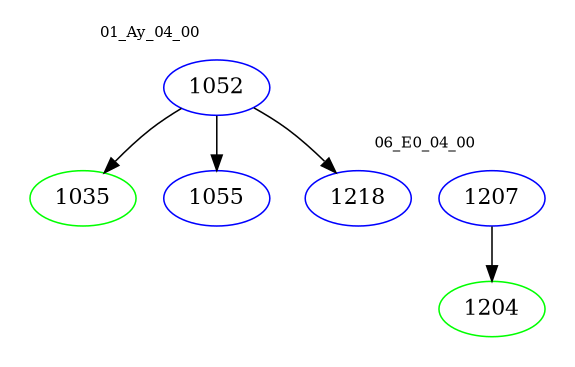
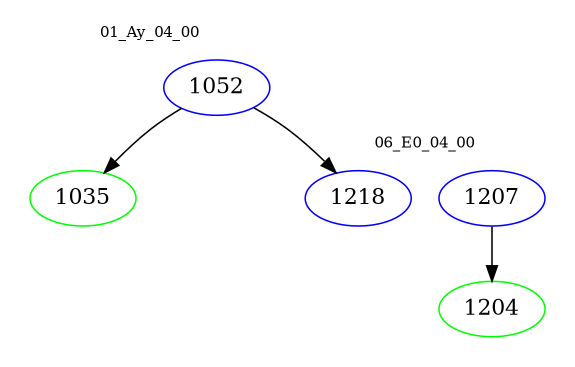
  digraph {
    node [color=blue]
    edge [color=black]
    n1 [label=1052]
    n2 [color=green label=1035]
-   n3 [label=1055]
    n4 [label=1207]
    n5 [color=green label=1204]
    n6 [label=1218]
    subgraph cluster_1 {
      color=white
      fontsize=10
      label="01_Ay_04_00"
      n1
      n2
-     n3
    }
    subgraph cluster_2 {
      color=white
      fontsize=10
      label="06_E0_04_00"
      n4
      n5
      n6
    }
    n1 -> n2
-   n1 -> n3
    n1 -> n6
    n4 -> n5
  }
